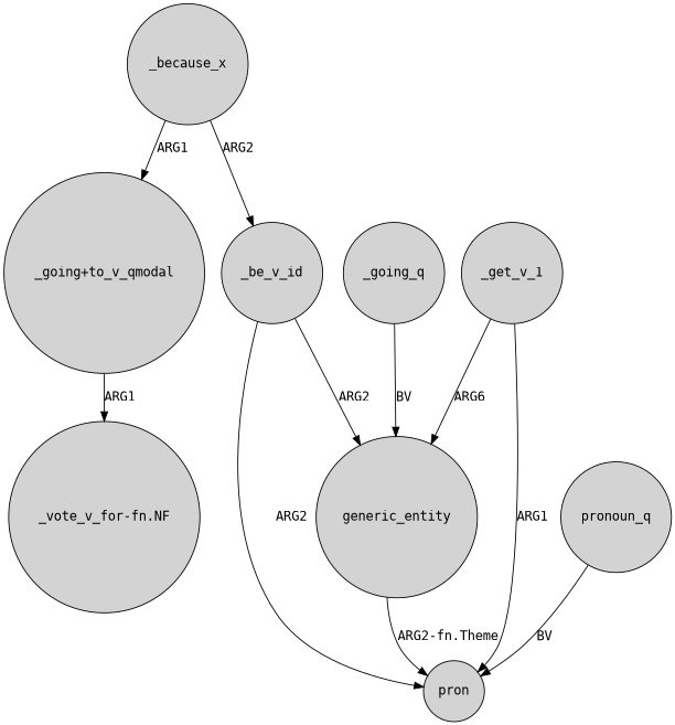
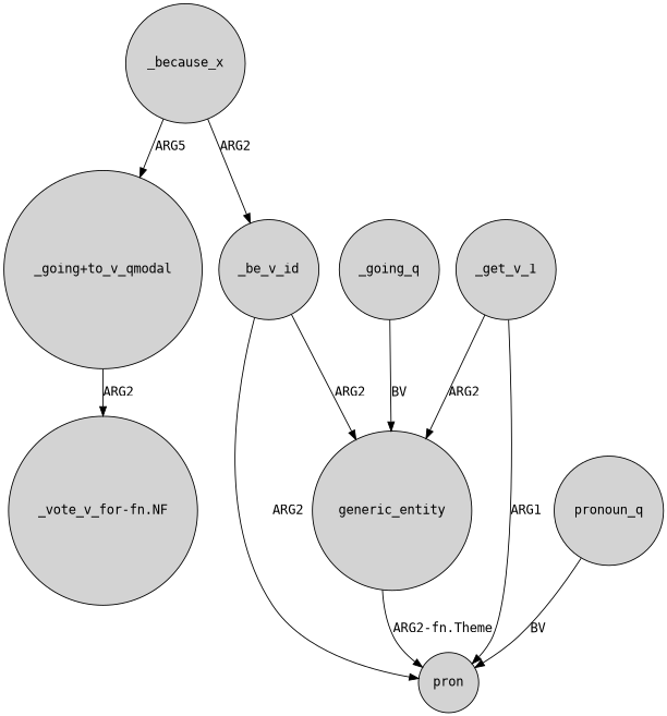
  digraph {
    fontname="DejaVu Sans Mono"
    node [fontname="DejaVu Sans Mono" shape=circle style=filled]
    edge [fontname="DejaVu Sans Mono"]
    "_going+to_v_qmodal"
    "_vote_v_for-fn.NF"
    _get_v_1
    pron
    generic_entity
    _be_v_id
    _because_x
    n8 [label=_going_q]
    pronoun_q
-   "_going+to_v_qmodal" -> "_vote_v_for-fn.NF" [label=ARG1]
+   "_going+to_v_qmodal" -> "_vote_v_for-fn.NF" [label=ARG2]
    _get_v_1 -> pron [label=ARG1]
-   _get_v_1 -> generic_entity [label=ARG6]
+   _get_v_1 -> generic_entity [label=ARG2]
    generic_entity -> pron [label="ARG2-fn.Theme"]
    _be_v_id -> pron [label=ARG2]
    _be_v_id -> generic_entity [label=ARG2]
-   _because_x -> "_going+to_v_qmodal" [label=ARG1]
+   _because_x -> "_going+to_v_qmodal" [label=ARG5]
    _because_x -> _be_v_id [label=ARG2]
    n8 -> generic_entity [label=BV]
    pronoun_q -> pron [label=BV]
  }
